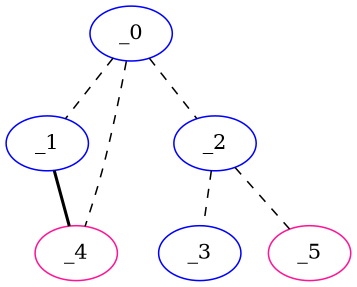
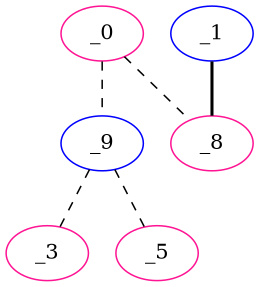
  graph {
    node [color=deeppink]
    edge [style=dashed]
-   _0 [color=blue x=0.488888 y=2.55861]
+   _0 [x=0.488888 y=2.55861]
    _1 [color=blue x=0.660705 y=0.738125]
-   _2 [color=blue x=0.52 y=1.77]
-   _4 [x=2.40826 y=2.84687]
-   _3 [color=blue x=1.59783 y=1.68359]
+   _2 [color=blue x=0.52 y=1.77 label=_9]
+   _4 [x=2.40826 y=2.84687 label=_8]
+   _3 [x=1.59783 y=1.68359]
    _5 [x=2.32971 y=0.883449]
-   _0 -- _1
    _0 -- _2
    _0 -- _4
    _1 -- _4 [style=bold]
    _2 -- _3
    _2 -- _5
  }
